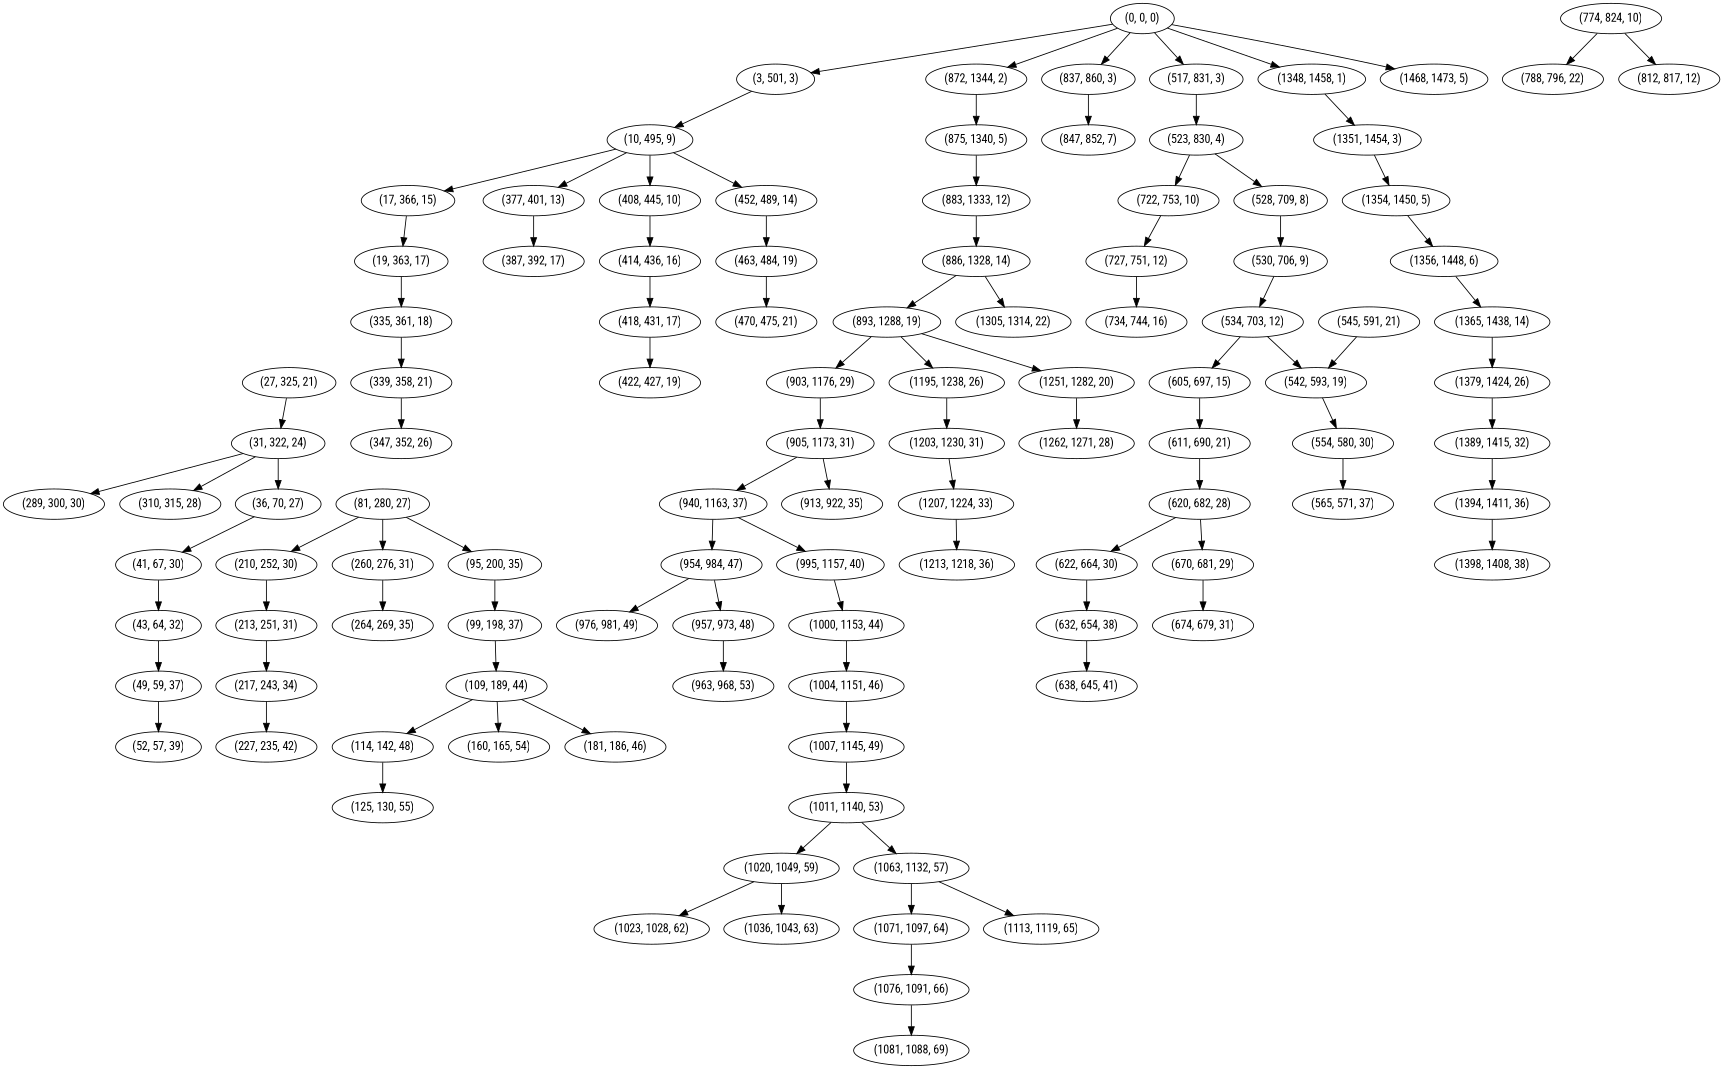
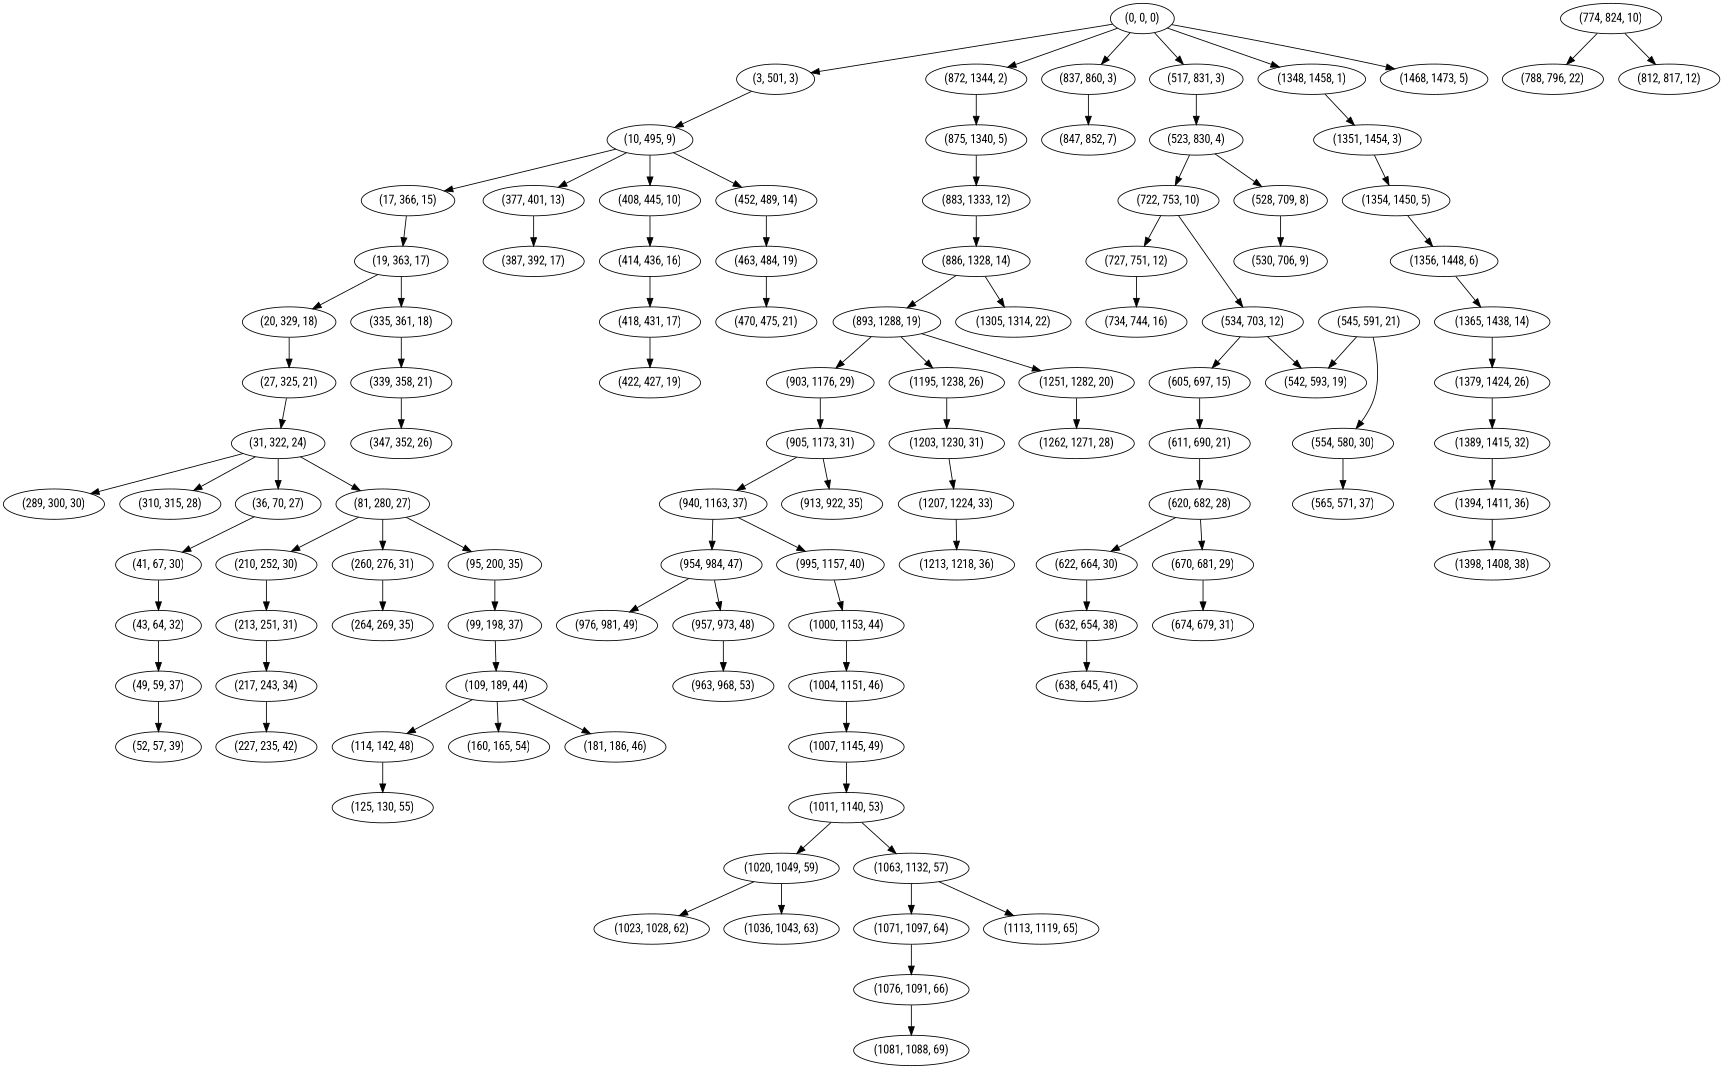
  digraph {
    fontname="Roboto Condensed"
    node [fontname="Roboto Condensed"]
    edge [fontname="Roboto Condensed"]
    "(0, 0, 0)"
    "(3, 501, 3)"
    "(517, 831, 3)"
    "(837, 860, 3)"
    "(872, 1344, 2)"
    "(1348, 1458, 1)"
    "(1468, 1473, 5)"
    "(10, 495, 9)"
    "(523, 830, 4)"
    "(847, 852, 7)"
    "(875, 1340, 5)"
    "(1351, 1454, 3)"
    "(17, 366, 15)"
    "(377, 401, 13)"
    "(408, 445, 10)"
    "(452, 489, 14)"
    "(19, 363, 17)"
    "(387, 392, 17)"
    "(414, 436, 16)"
    "(463, 484, 19)"
+   "(20, 329, 18)"
    "(335, 361, 18)"
    "(27, 325, 21)"
    "(339, 358, 21)"
    "(31, 322, 24)"
    "(36, 70, 27)"
    "(81, 280, 27)"
    "(289, 300, 30)"
    "(310, 315, 28)"
    "(41, 67, 30)"
    "(95, 200, 35)"
    "(210, 252, 30)"
    "(260, 276, 31)"
    "(43, 64, 32)"
    "(49, 59, 37)"
    "(52, 57, 39)"
    "(99, 198, 37)"
    "(213, 251, 31)"
    "(264, 269, 35)"
    "(109, 189, 44)"
    "(114, 142, 48)"
    "(160, 165, 54)"
    "(181, 186, 46)"
    "(125, 130, 55)"
    "(217, 243, 34)"
    "(227, 235, 42)"
    "(347, 352, 26)"
    "(418, 431, 17)"
    "(422, 427, 19)"
    "(470, 475, 21)"
    "(528, 709, 8)"
    "(722, 753, 10)"
    "(530, 706, 9)"
    "(727, 751, 12)"
    "(774, 824, 10)"
    "(788, 796, 22)"
    "(812, 817, 12)"
    "(534, 703, 12)"
    "(542, 593, 19)"
    "(605, 697, 15)"
    "(611, 690, 21)"
    "(545, 591, 21)"
    "(554, 580, 30)"
    "(565, 571, 37)"
    "(620, 682, 28)"
    "(622, 664, 30)"
    "(670, 681, 29)"
    "(632, 654, 38)"
    "(674, 679, 31)"
    "(638, 645, 41)"
    "(734, 744, 16)"
    "(883, 1333, 12)"
    "(886, 1328, 14)"
    "(893, 1288, 19)"
    "(1305, 1314, 22)"
    "(903, 1176, 29)"
    "(1195, 1238, 26)"
    "(1251, 1282, 20)"
    "(905, 1173, 31)"
    "(1203, 1230, 31)"
    "(1262, 1271, 28)"
    "(913, 922, 35)"
    n83 [label="(940, 1163, 37)"]
    "(954, 984, 47)"
    "(995, 1157, 40)"
    "(957, 973, 48)"
    "(976, 981, 49)"
    "(1000, 1153, 44)"
    "(963, 968, 53)"
    "(1004, 1151, 46)"
    "(1007, 1145, 49)"
    "(1011, 1140, 53)"
    "(1020, 1049, 59)"
    "(1063, 1132, 57)"
    "(1023, 1028, 62)"
    "(1036, 1043, 63)"
    "(1071, 1097, 64)"
    "(1113, 1119, 65)"
    "(1076, 1091, 66)"
    "(1081, 1088, 69)"
    "(1207, 1224, 33)"
    "(1213, 1218, 36)"
    "(1354, 1450, 5)"
    "(1356, 1448, 6)"
    "(1365, 1438, 14)"
    "(1379, 1424, 26)"
    "(1389, 1415, 32)"
    "(1394, 1411, 36)"
    "(1398, 1408, 38)"
    "(0, 0, 0)" -> "(3, 501, 3)"
    "(0, 0, 0)" -> "(517, 831, 3)"
    "(0, 0, 0)" -> "(837, 860, 3)"
    "(0, 0, 0)" -> "(872, 1344, 2)"
    "(0, 0, 0)" -> "(1348, 1458, 1)"
    "(0, 0, 0)" -> "(1468, 1473, 5)"
    "(3, 501, 3)" -> "(10, 495, 9)"
    "(517, 831, 3)" -> "(523, 830, 4)"
    "(837, 860, 3)" -> "(847, 852, 7)"
    "(872, 1344, 2)" -> "(875, 1340, 5)"
    "(1348, 1458, 1)" -> "(1351, 1454, 3)"
    "(10, 495, 9)" -> "(17, 366, 15)"
    "(10, 495, 9)" -> "(377, 401, 13)"
    "(10, 495, 9)" -> "(408, 445, 10)"
    "(10, 495, 9)" -> "(452, 489, 14)"
    "(523, 830, 4)" -> "(528, 709, 8)"
    "(523, 830, 4)" -> "(722, 753, 10)"
    "(875, 1340, 5)" -> "(883, 1333, 12)"
    "(1351, 1454, 3)" -> "(1354, 1450, 5)"
    "(17, 366, 15)" -> "(19, 363, 17)"
    "(377, 401, 13)" -> "(387, 392, 17)"
    "(408, 445, 10)" -> "(414, 436, 16)"
    "(452, 489, 14)" -> "(463, 484, 19)"
+   "(19, 363, 17)" -> "(20, 329, 18)"
    "(19, 363, 17)" -> "(335, 361, 18)"
    "(414, 436, 16)" -> "(418, 431, 17)"
    "(463, 484, 19)" -> "(470, 475, 21)"
+   "(20, 329, 18)" -> "(27, 325, 21)"
    "(335, 361, 18)" -> "(339, 358, 21)"
    "(27, 325, 21)" -> "(31, 322, 24)"
    "(339, 358, 21)" -> "(347, 352, 26)"
    "(31, 322, 24)" -> "(36, 70, 27)"
+   "(31, 322, 24)" -> "(81, 280, 27)"
    "(31, 322, 24)" -> "(289, 300, 30)"
    "(31, 322, 24)" -> "(310, 315, 28)"
    "(36, 70, 27)" -> "(41, 67, 30)"
    "(81, 280, 27)" -> "(95, 200, 35)"
    "(81, 280, 27)" -> "(210, 252, 30)"
    "(81, 280, 27)" -> "(260, 276, 31)"
    "(41, 67, 30)" -> "(43, 64, 32)"
    "(95, 200, 35)" -> "(99, 198, 37)"
    "(210, 252, 30)" -> "(213, 251, 31)"
    "(260, 276, 31)" -> "(264, 269, 35)"
    "(43, 64, 32)" -> "(49, 59, 37)"
    "(49, 59, 37)" -> "(52, 57, 39)"
    "(99, 198, 37)" -> "(109, 189, 44)"
    "(213, 251, 31)" -> "(217, 243, 34)"
    "(109, 189, 44)" -> "(114, 142, 48)"
    "(109, 189, 44)" -> "(160, 165, 54)"
    "(109, 189, 44)" -> "(181, 186, 46)"
    "(114, 142, 48)" -> "(125, 130, 55)"
    "(217, 243, 34)" -> "(227, 235, 42)"
    "(418, 431, 17)" -> "(422, 427, 19)"
    "(528, 709, 8)" -> "(530, 706, 9)"
    "(722, 753, 10)" -> "(727, 751, 12)"
-   "(530, 706, 9)" -> "(534, 703, 12)"
+   "(722, 753, 10)" -> "(534, 703, 12)"
    "(727, 751, 12)" -> "(734, 744, 16)"
    "(774, 824, 10)" -> "(788, 796, 22)"
    "(774, 824, 10)" -> "(812, 817, 12)"
    "(534, 703, 12)" -> "(542, 593, 19)"
    "(534, 703, 12)" -> "(605, 697, 15)"
    "(605, 697, 15)" -> "(611, 690, 21)"
    "(611, 690, 21)" -> "(620, 682, 28)"
    "(545, 591, 21)" -> "(542, 593, 19)"
-   "(542, 593, 19)" -> "(554, 580, 30)"
+   "(545, 591, 21)" -> "(554, 580, 30)"
    "(554, 580, 30)" -> "(565, 571, 37)"
    "(620, 682, 28)" -> "(622, 664, 30)"
    "(620, 682, 28)" -> "(670, 681, 29)"
    "(622, 664, 30)" -> "(632, 654, 38)"
    "(670, 681, 29)" -> "(674, 679, 31)"
    "(632, 654, 38)" -> "(638, 645, 41)"
    "(883, 1333, 12)" -> "(886, 1328, 14)"
    "(886, 1328, 14)" -> "(893, 1288, 19)"
    "(886, 1328, 14)" -> "(1305, 1314, 22)"
    "(893, 1288, 19)" -> "(903, 1176, 29)"
    "(893, 1288, 19)" -> "(1195, 1238, 26)"
    "(893, 1288, 19)" -> "(1251, 1282, 20)"
    "(903, 1176, 29)" -> "(905, 1173, 31)"
    "(1195, 1238, 26)" -> "(1203, 1230, 31)"
    "(1251, 1282, 20)" -> "(1262, 1271, 28)"
    "(905, 1173, 31)" -> "(913, 922, 35)"
    "(905, 1173, 31)" -> n83
    "(1203, 1230, 31)" -> "(1207, 1224, 33)"
    n83 -> "(954, 984, 47)"
    n83 -> "(995, 1157, 40)"
    "(954, 984, 47)" -> "(957, 973, 48)"
    "(954, 984, 47)" -> "(976, 981, 49)"
    "(995, 1157, 40)" -> "(1000, 1153, 44)"
    "(957, 973, 48)" -> "(963, 968, 53)"
    "(1000, 1153, 44)" -> "(1004, 1151, 46)"
    "(1004, 1151, 46)" -> "(1007, 1145, 49)"
    "(1007, 1145, 49)" -> "(1011, 1140, 53)"
    "(1011, 1140, 53)" -> "(1020, 1049, 59)"
    "(1011, 1140, 53)" -> "(1063, 1132, 57)"
    "(1020, 1049, 59)" -> "(1023, 1028, 62)"
    "(1020, 1049, 59)" -> "(1036, 1043, 63)"
    "(1063, 1132, 57)" -> "(1071, 1097, 64)"
    "(1063, 1132, 57)" -> "(1113, 1119, 65)"
    "(1071, 1097, 64)" -> "(1076, 1091, 66)"
    "(1076, 1091, 66)" -> "(1081, 1088, 69)"
    "(1207, 1224, 33)" -> "(1213, 1218, 36)"
    "(1354, 1450, 5)" -> "(1356, 1448, 6)"
    "(1356, 1448, 6)" -> "(1365, 1438, 14)"
    "(1365, 1438, 14)" -> "(1379, 1424, 26)"
    "(1379, 1424, 26)" -> "(1389, 1415, 32)"
    "(1389, 1415, 32)" -> "(1394, 1411, 36)"
    "(1394, 1411, 36)" -> "(1398, 1408, 38)"
  }
